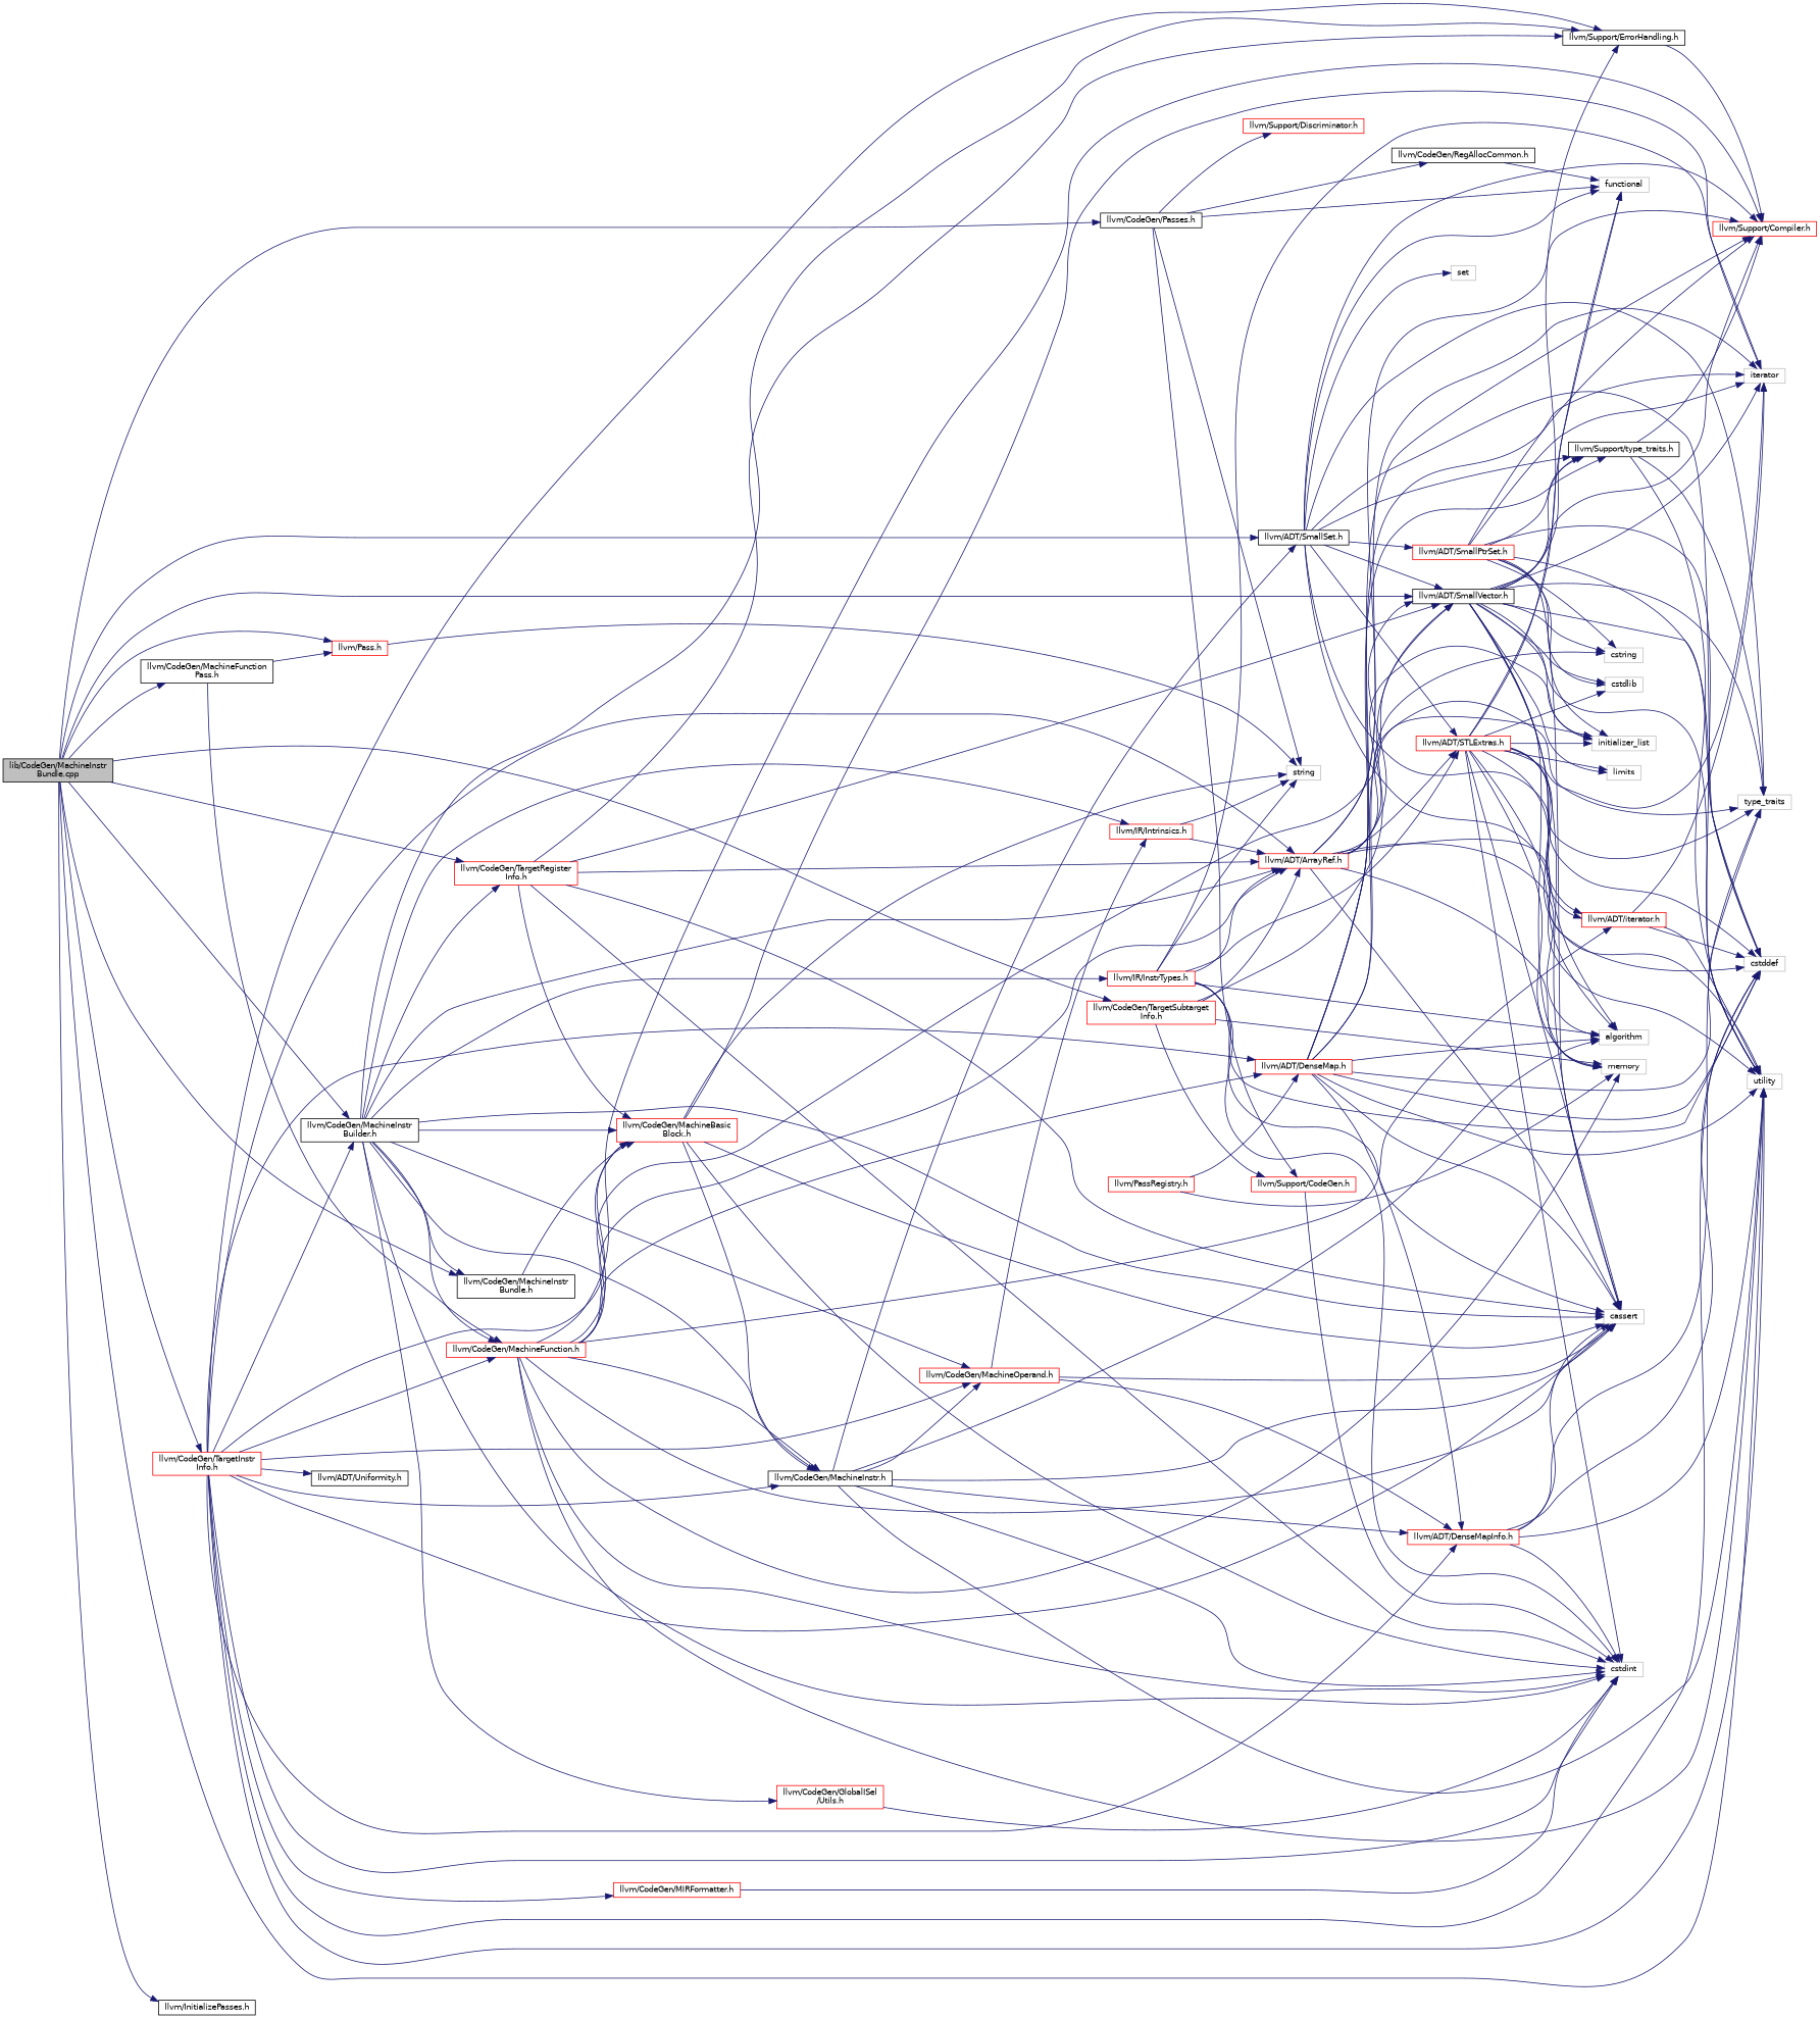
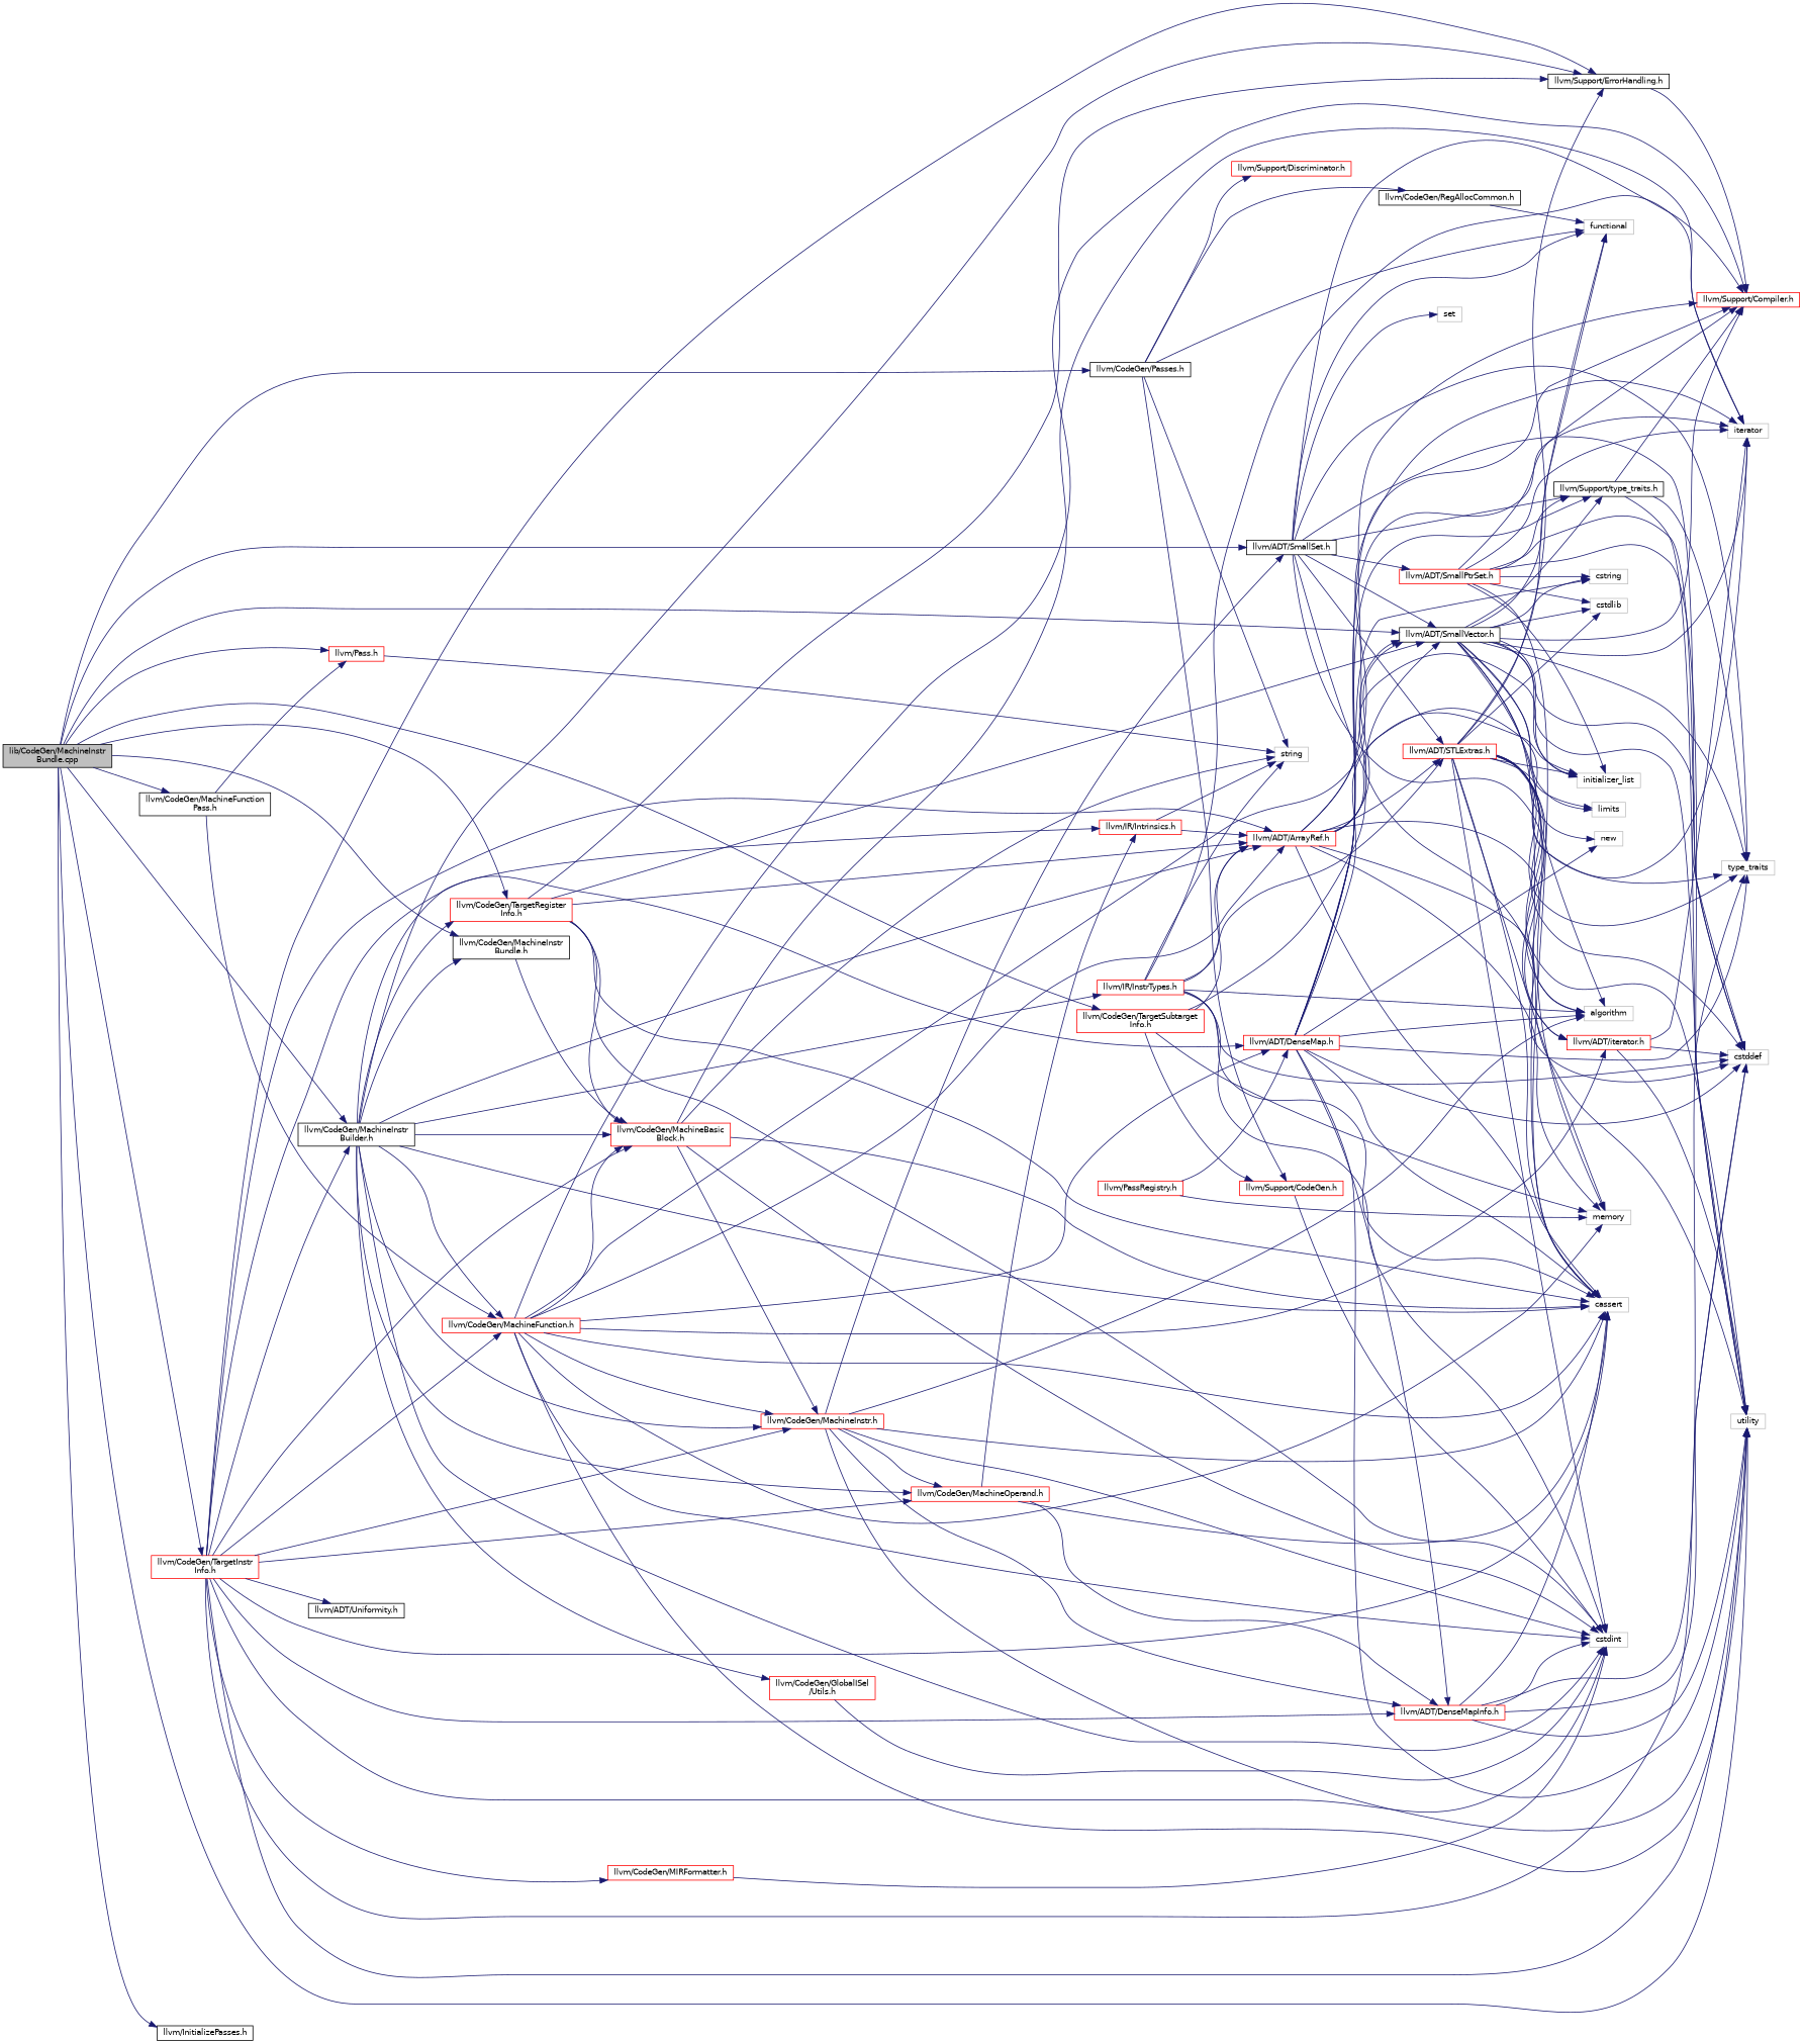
  digraph {
    rankdir=LR
    node [color=red fontname=Helvetica fontsize=10 shape=record]
    edge [color=midnightblue fontname=Helvetica fontsize=10 labelfontname=Helvetica labelfontsize=10 style=solid]
    n1 [color=black fillcolor=grey75 fontcolor=black height=0.2 label="lib/CodeGen/MachineInstr\lBundle.cpp" style=filled width=0.4]
    n2 [color=black height=0.2 label="llvm/CodeGen/MachineInstr\lBundle.h" width=0.4]
    n3 [color=grey75 height=0.2 label=utility width=0.4]
    n4 [color=black height=0.2 label="llvm/ADT/SmallSet.h" width=0.4]
    n5 [color=black height=0.2 label="llvm/ADT/SmallVector.h" width=0.4]
    n6 [color=black height=0.2 label="llvm/CodeGen/MachineFunction\lPass.h" width=0.4]
    n7 [height=0.2 label="llvm/Pass.h" width=0.4]
    n8 [color=black height=0.2 label="llvm/CodeGen/MachineInstr\lBuilder.h" width=0.4]
    n9 [height=0.2 label="llvm/CodeGen/TargetRegister\lInfo.h" width=0.4]
    n10 [color=black height=0.2 label="llvm/CodeGen/Passes.h" width=0.4]
    n11 [height=0.2 label="llvm/CodeGen/TargetInstr\lInfo.h" width=0.4]
    n12 [height=0.2 label="llvm/CodeGen/TargetSubtarget\lInfo.h" width=0.4]
    n13 [color=black height=0.2 label="llvm/InitializePasses.h" width=0.4]
    n14 [height=0.2 label="llvm/CodeGen/MachineBasic\lBlock.h" width=0.4]
    n15 [color=grey75 height=0.2 label=cstddef width=0.4]
    n16 [color=grey75 height=0.2 label=type_traits width=0.4]
    n17 [height=0.2 label="llvm/ADT/SmallPtrSet.h" width=0.4]
    n18 [height=0.2 label="llvm/Support/Compiler.h" width=0.4]
    n19 [color=black height=0.2 label="llvm/Support/type_traits.h" width=0.4]
    n20 [color=grey75 height=0.2 label=functional width=0.4]
    n21 [height=0.2 label="llvm/ADT/STLExtras.h" width=0.4]
    n22 [height=0.2 label="llvm/ADT/iterator.h" width=0.4]
    n23 [color=grey75 height=0.2 label=set width=0.4]
    n24 [color=grey75 height=0.2 label=cassert width=0.4]
    n25 [color=grey75 height=0.2 label=iterator width=0.4]
    n26 [color=grey75 height=0.2 label=algorithm width=0.4]
    n27 [color=grey75 height=0.2 label=cstdlib width=0.4]
    n28 [color=grey75 height=0.2 label=cstring width=0.4]
    n29 [color=grey75 height=0.2 label=initializer_list width=0.4]
    n30 [color=grey75 height=0.2 label=limits width=0.4]
    n31 [color=grey75 height=0.2 label=memory width=0.4]
+   n32 [color=grey75 height=0.2 label=new width=0.4]
    n33 [height=0.2 label="llvm/CodeGen/MachineFunction.h" width=0.4]
    n34 [color=grey75 height=0.2 label=string width=0.4]
-   n35 [color=black height=0.2 label="llvm/CodeGen/MachineInstr.h" width=0.4]
+   n35 [height=0.2 label="llvm/CodeGen/MachineInstr.h" width=0.4]
    n36 [color=grey75 height=0.2 label=cstdint width=0.4]
    n37 [height=0.2 label="llvm/CodeGen/MachineOperand.h" width=0.4]
    n38 [color=black height=0.2 label="llvm/Support/ErrorHandling.h" width=0.4]
    n39 [height=0.2 label="llvm/IR/Intrinsics.h" width=0.4]
    n40 [height=0.2 label="llvm/ADT/ArrayRef.h" width=0.4]
    n41 [height=0.2 label="llvm/CodeGen/GlobalISel\l/Utils.h" width=0.4]
    n42 [height=0.2 label="llvm/IR/InstrTypes.h" width=0.4]
    n43 [height=0.2 label="llvm/Support/CodeGen.h" width=0.4]
    n44 [height=0.2 label="llvm/Support/Discriminator.h" width=0.4]
    n45 [color=black height=0.2 label="llvm/CodeGen/RegAllocCommon.h" width=0.4]
    n46 [height=0.2 label="llvm/ADT/DenseMapInfo.h" width=0.4]
    n47 [height=0.2 label="llvm/ADT/DenseMap.h" width=0.4]
    n48 [color=black height=0.2 label="llvm/ADT/Uniformity.h" width=0.4]
    n49 [height=0.2 label="llvm/CodeGen/MIRFormatter.h" width=0.4]
    n50 [height=0.2 label="llvm/PassRegistry.h" width=0.4]
    n1 -> n2
    n1 -> n3
    n1 -> n4
    n1 -> n5
    n1 -> n6
    n1 -> n7
    n1 -> n8
    n1 -> n9
    n1 -> n10
    n1 -> n11
    n1 -> n12
    n1 -> n13
    n2 -> n14
    n4 -> n3
    n4 -> n5
    n4 -> n15
    n4 -> n16
    n4 -> n17
    n4 -> n18
    n4 -> n19
    n4 -> n20
    n4 -> n21
    n4 -> n22
    n4 -> n23
    n5 -> n3
    n5 -> n15
    n5 -> n16
    n5 -> n18
    n5 -> n19
    n5 -> n20
    n5 -> n24
    n5 -> n25
    n5 -> n26
    n5 -> n27
    n5 -> n28
    n5 -> n29
    n5 -> n30
    n5 -> n31
+   n5 -> n32
    n6 -> n7
    n6 -> n33
    n7 -> n34
    n8 -> n2
    n8 -> n9
    n8 -> n14
    n8 -> n24
    n8 -> n33
    n8 -> n35
    n8 -> n36
    n8 -> n37
    n8 -> n38
    n8 -> n39
    n8 -> n40
    n8 -> n41
    n8 -> n42
    n9 -> n5
    n9 -> n14
    n9 -> n24
    n9 -> n36
    n9 -> n38
    n9 -> n40
    n10 -> n20
    n10 -> n34
    n10 -> n43
    n10 -> n44
    n10 -> n45
    n11 -> n3
    n11 -> n8
    n11 -> n14
    n11 -> n15
    n11 -> n24
    n11 -> n33
    n11 -> n35
    n11 -> n36
    n11 -> n37
    n11 -> n38
    n11 -> n40
    n11 -> n46
    n11 -> n47
    n11 -> n48
    n11 -> n49
    n12 -> n5
    n12 -> n31
    n12 -> n40
    n12 -> n43
    n14 -> n24
    n14 -> n25
    n14 -> n34
    n14 -> n35
    n14 -> n36
    n17 -> n3
    n17 -> n15
    n17 -> n18
    n17 -> n19
    n17 -> n24
    n17 -> n25
    n17 -> n27
    n17 -> n28
    n17 -> n29
    n19 -> n3
    n19 -> n16
    n19 -> n18
    n21 -> n3
    n21 -> n15
    n21 -> n16
    n21 -> n20
    n21 -> n22
    n21 -> n24
    n21 -> n25
    n21 -> n26
    n21 -> n27
    n21 -> n29
    n21 -> n30
    n21 -> n31
    n21 -> n36
    n21 -> n38
    n22 -> n3
    n22 -> n15
    n22 -> n25
    n33 -> n3
    n33 -> n5
    n33 -> n14
    n33 -> n18
    n33 -> n22
    n33 -> n24
    n33 -> n31
    n33 -> n35
    n33 -> n36
    n33 -> n40
    n33 -> n47
    n35 -> n3
    n35 -> n4
    n35 -> n24
    n35 -> n26
    n35 -> n36
    n35 -> n37
    n35 -> n46
    n37 -> n24
    n37 -> n39
    n37 -> n46
    n38 -> n18
    n39 -> n34
    n39 -> n40
    n40 -> n5
    n40 -> n15
    n40 -> n16
    n40 -> n18
    n40 -> n21
    n40 -> n24
    n40 -> n25
    n40 -> n26
    n40 -> n29
    n40 -> n31
    n41 -> n36
    n42 -> n15
    n42 -> n21
    n42 -> n24
    n42 -> n25
    n42 -> n26
    n42 -> n34
    n42 -> n36
    n42 -> n40
    n43 -> n36
    n45 -> n20
    n46 -> n3
    n46 -> n15
    n46 -> n16
    n46 -> n24
    n46 -> n36
    n47 -> n3
    n47 -> n15
    n47 -> n16
    n47 -> n18
    n47 -> n19
    n47 -> n24
    n47 -> n25
    n47 -> n26
    n47 -> n28
    n47 -> n29
+   n47 -> n32
    n47 -> n46
    n49 -> n36
    n50 -> n31
    n50 -> n47
  }
